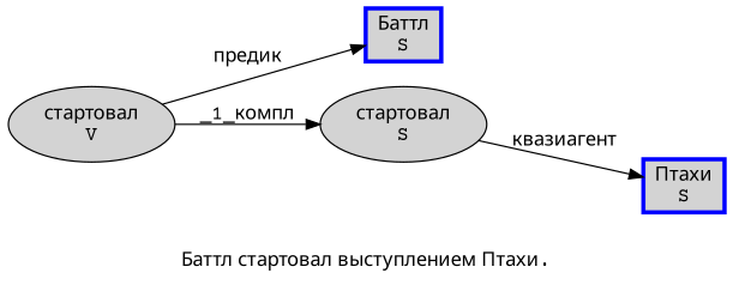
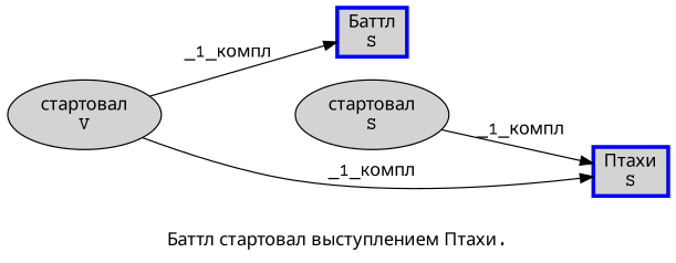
  digraph {
    fontname="Courier Prime"
    label="Баттл стартовал выступлением Птахи."
    rankdir=LR
    node [fillcolor=lightgray fontname="Courier Prime" penwidth=3 shape=box style=filled]
    edge [fontname="Courier Prime"]
    n1 [color=blue label="Баттл\nS"]
    n2 [label="стартовал\nV" penwidth=1 shape=ellipse]
    n3 [label="стартовал\nS" penwidth=1 shape=ellipse]
    n4 [color=blue label="Птахи\nS"]
-   n2 -> n1 [label="предик"]
-   n2 -> n3 [label="_1_компл"]
-   n3 -> n4 [label="квазиагент"]
+   n2 -> n1 [label="_1_компл"]
+   n2 -> n4 [label="_1_компл"]
+   n3 -> n4 [label="_1_компл"]
  }
